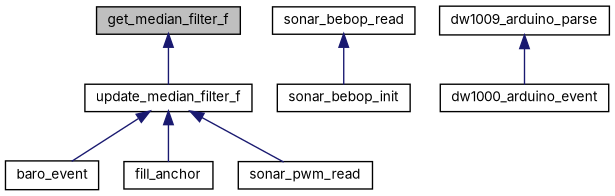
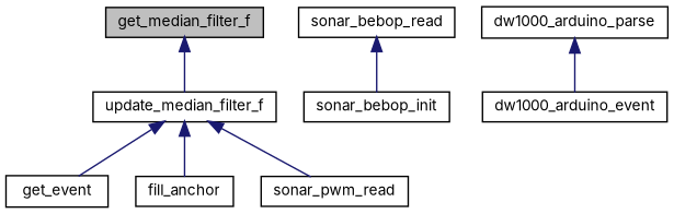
  digraph {
    fontname=Inter
    rankdir=TB
    node [color=black fillcolor=white fontname=Inter fontsize=10 shape=record style=filled]
    edge [color=midnightblue dir=back fontname=Inter fontsize=10 labelfontname=FreeSans labelfontsize=10 style=solid]
    n1 [fillcolor=grey75 fontcolor=black height=0.2 label=get_median_filter_f width=0.4]
    n2 [height=0.2 label=update_median_filter_f width=0.4]
-   n3 [height=0.2 label=baro_event width=0.4]
+   n3 [height=0.2 label=get_event width=0.4]
    n4 [height=0.2 label=fill_anchor width=0.4]
    n5 [height=0.2 label=sonar_pwm_read width=0.4]
    n6 [height=0.2 label=sonar_bebop_read width=0.4]
    n7 [height=0.2 label=sonar_bebop_init width=0.4]
-   n8 [height=0.2 label=dw1009_arduino_parse width=0.4]
+   n8 [height=0.2 label=dw1000_arduino_parse width=0.4]
    n9 [height=0.2 label=dw1000_arduino_event width=0.4]
    n1 -> n2
    n2 -> n3
    n2 -> n4
    n2 -> n5
    n6 -> n7
    n8 -> n9
  }
